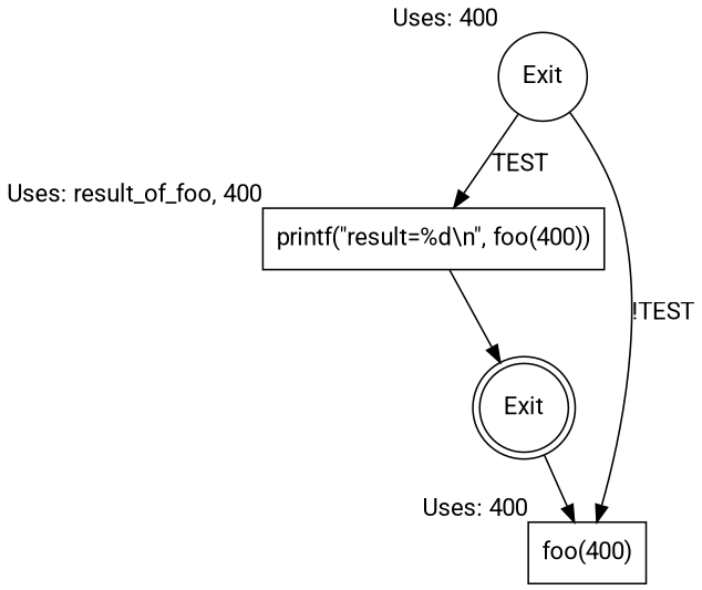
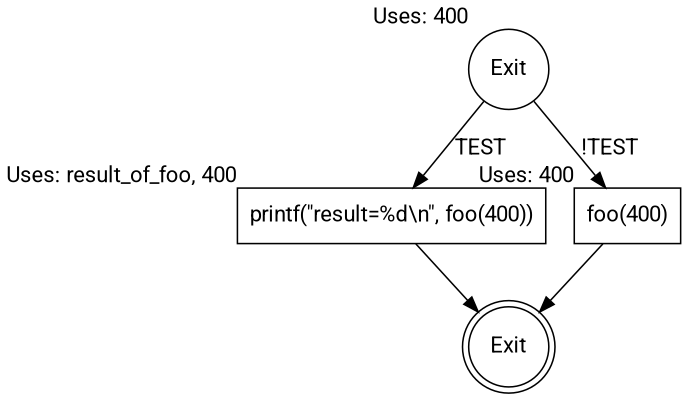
  digraph {
    fontname=Roboto
    node [fontname=Roboto shape=box xlabel="Uses: 400"]
    edge [fontname=Roboto]
    n1 [label=Exit shape=circle]
    n2 [label="printf(\"result=%d\\n\", foo(400))" xlabel="Uses: result_of_foo, 400"]
    n3 [label="foo(400)"]
    n4 [label=Exit shape=doublecircle xlabel=""]
    n1 -> n2 [label=TEST]
    n1 -> n3 [label="!TEST"]
    n2 -> n4
-   n4 -> n3
+   n3 -> n4
  }
